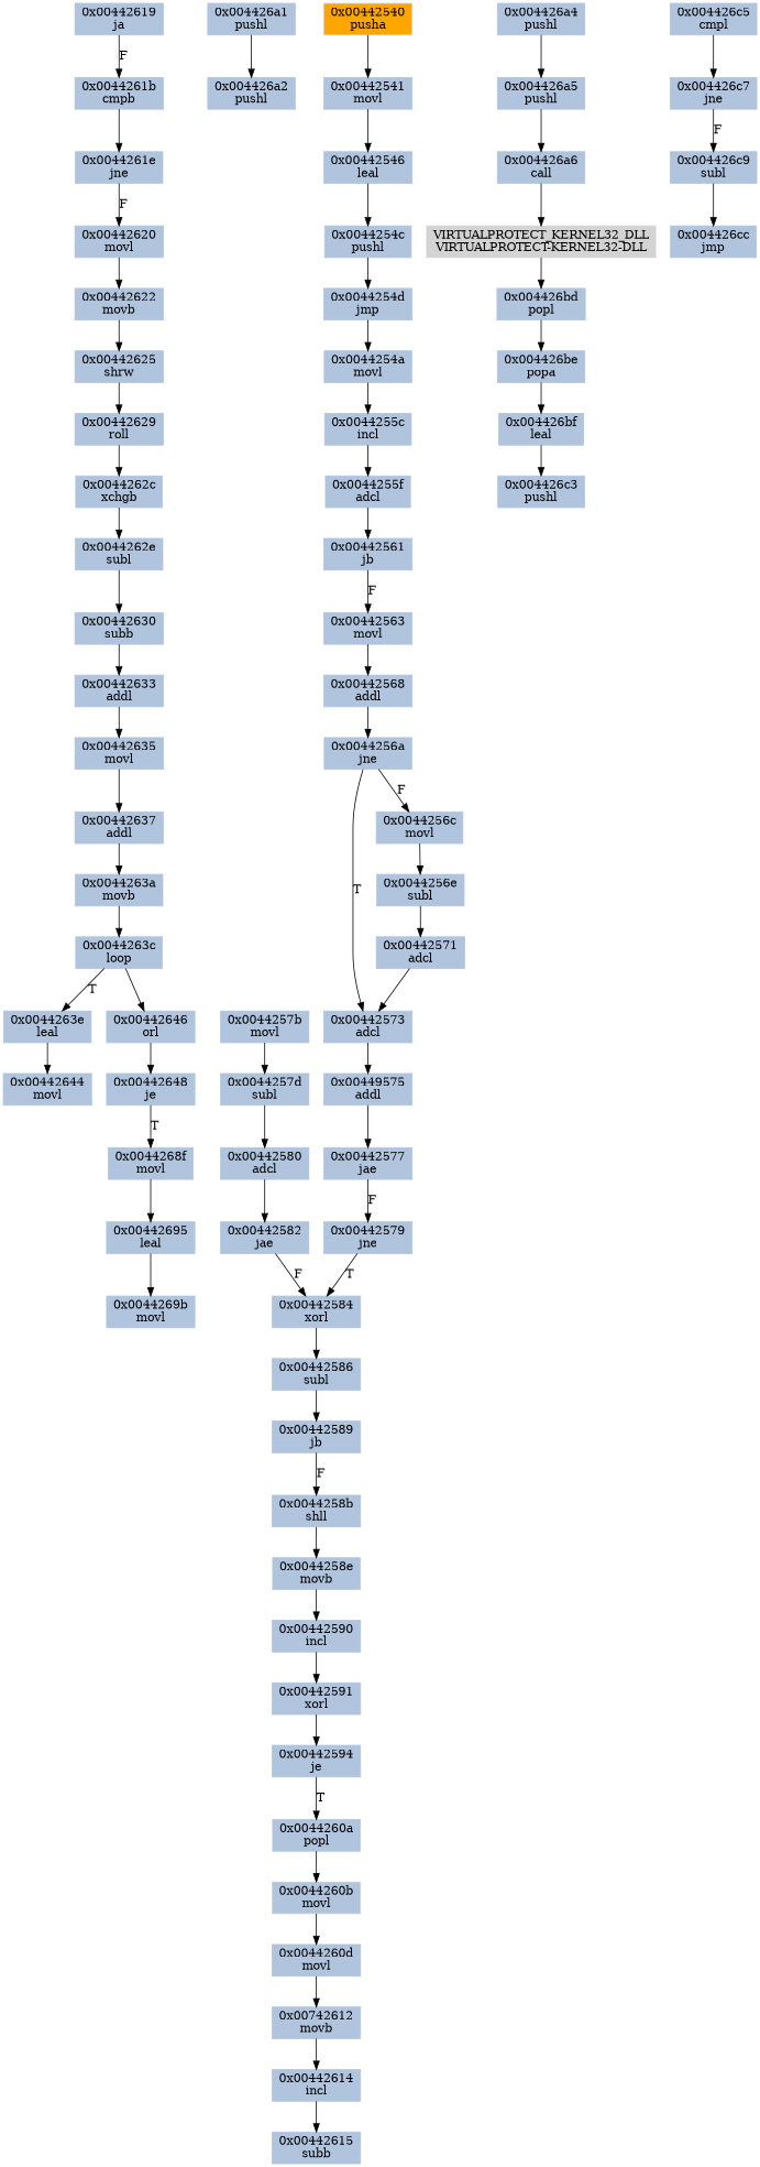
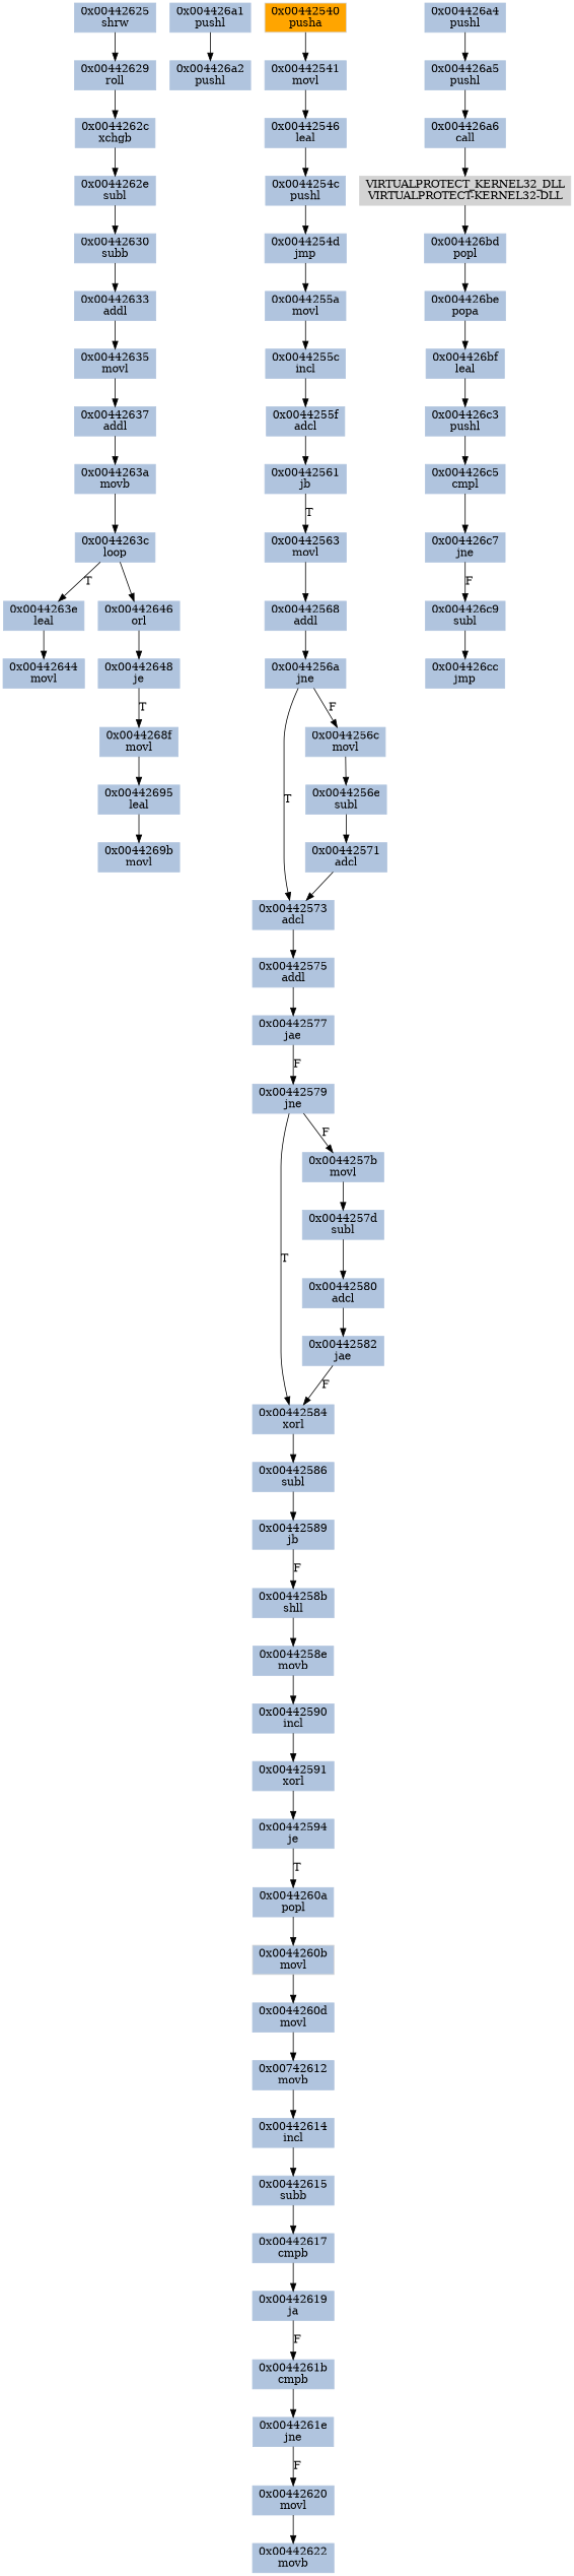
  strict digraph {
    fontname="DejaVu Serif"
    node [color=lightsteelblue fillcolor=lightsteelblue fontname="DejaVu Serif" shape=rectangle style=filled]
    edge [color="#000000" fontname="DejaVu Serif"]
    n1 [label="0x0044269b\nmovl"]
    n2 [label="0x004426a1\npushl"]
    n3 [label="0x004426a2\npushl"]
    n4 [label="0x0044256a\njne"]
    n5 [label="0x00442573\nadcl"]
    n6 [label="0x0044256c\nmovl"]
-   n7 [label="0x00449575\naddl"]
+   n7 [label="0x00442575\naddl"]
    n8 [label="0x0044256e\nsubl"]
    n9 [label="0x00442577\njae"]
    n10 [label="0x00442571\nadcl"]
    n11 [label="0x004426bd\npopl"]
    n12 [label="0x004426be\npopa"]
    n13 [label="0x004426bf\nleal"]
    n14 [label="0x004426c3\npushl"]
    n15 [label="0x0044261e\njne"]
    n16 [label="0x00442620\nmovl"]
    n17 [label="0x00442622\nmovb"]
    n18 [label="0x00442625\nshrw"]
    n19 [label="0x0044258e\nmovb"]
    n20 [label="0x00442590\nincl"]
    n21 [label="0x00442591\nxorl"]
    n22 [label="0x00442594\nje"]
    n23 [label="0x0044263c\nloop"]
    n24 [label="0x0044263e\nleal"]
    n25 [label="0x00442646\norl"]
    n26 [label="0x00442644\nmovl"]
    n27 [label="0x00442629\nroll"]
    n28 [label="0x0044262c\nxchgb"]
    n29 [label="0x004426c5\ncmpl"]
    n30 [label="0x0044261b\ncmpb"]
    n31 [label="0x004426c7\njne"]
    n32 [label="0x004426c9\nsubl"]
    n33 [label="0x004426cc\njmp"]
    n34 [label="0x0044263a\nmovb"]
    n35 [label="0x00442635\nmovl"]
    n36 [label="0x00442637\naddl"]
    n37 [label="0x0044260a\npopl"]
    n38 [label="0x00442563\nmovl"]
    n39 [label="0x00442568\naddl"]
    n40 [label="0x00442584\nxorl"]
    n41 [label="0x00442586\nsubl"]
    n42 [label="0x00442589\njb"]
    n43 [label="0x0044258b\nshll"]
    n44 [label="0x00442582\njae"]
    n45 [color=lightgrey label="0x0044260b\nmovl"]
    n46 [label="0x0044260d\nmovl"]
    n47 [label="0x00742612\nmovb"]
    n48 [label="0x004426a4\npushl"]
    n49 [label="0x004426a5\npushl"]
    n50 [label="0x0044262e\nsubl"]
    n51 [label="0x00442630\nsubb"]
    n52 [label="0x00442633\naddl"]
    n53 [label="0x0044255f\nadcl"]
    n54 [label="0x00442561\njb"]
    n55 [label="0x0044257b\nmovl"]
    n56 [label="0x0044257d\nsubl"]
    n57 [label="0x00442580\nadcl"]
    n58 [label="0x00442614\nincl"]
    n59 [label="0x00442615\nsubb"]
+   n60 [label="0x00442617\ncmpb"]
    n61 [label="0x00442619\nja"]
    n62 [label="0x0044255c\nincl"]
    n63 [label="0x00442579\njne"]
    n64 [label="0x0044254d\njmp"]
-   n65 [label="0x0044254a\nmovl"]
+   n65 [label="0x0044255a\nmovl"]
    n66 [label="0x00442648\nje"]
    n67 [label="0x0044268f\nmovl"]
    n68 [label="0x00442695\nleal"]
    n69 [label="0x004426a6\ncall"]
    n70 [color=lightgrey fillcolor=lightgrey label="VIRTUALPROTECT_KERNEL32_DLL\nVIRTUALPROTECT-KERNEL32-DLL"]
    n71 [label="0x00442546\nleal"]
    n72 [label="0x0044254c\npushl"]
    n73 [label="0x00442541\nmovl"]
    n74 [color=lightgrey fillcolor=orange label="0x00442540\npusha"]
    n2 -> n3
    n4 -> n5 [label=T]
    n4 -> n6 [label=F]
    n5 -> n7
    n6 -> n8
    n7 -> n9
    n8 -> n10
    n9 -> n63 [label=F]
    n10 -> n5
    n11 -> n12
    n12 -> n13
    n13 -> n14
+   n14 -> n29
    n15 -> n16 [label=F]
    n16 -> n17
-   n17 -> n18
    n18 -> n27
    n19 -> n20
    n20 -> n21
    n21 -> n22
    n22 -> n37 [label=T]
    n23 -> n24 [label=T]
    n23 -> n25
    n24 -> n26
    n25 -> n66
    n27 -> n28
    n28 -> n50
    n29 -> n31
    n30 -> n15
    n31 -> n32 [label=F]
    n32 -> n33
    n34 -> n23
    n35 -> n36
    n36 -> n34
    n37 -> n45
    n38 -> n39
    n39 -> n4
    n40 -> n41
    n41 -> n42
    n42 -> n43 [label=F]
    n43 -> n19
    n44 -> n40 [label=F]
    n45 -> n46
    n46 -> n47
    n47 -> n58
    n48 -> n49
    n49 -> n69
    n50 -> n51
    n51 -> n52
    n52 -> n35
    n53 -> n54
-   n54 -> n38 [label=F]
+   n54 -> n38 [label=T]
    n55 -> n56
    n56 -> n57
    n57 -> n44
    n58 -> n59
+   n59 -> n60
+   n60 -> n61
    n61 -> n30 [label=F]
    n62 -> n53
    n63 -> n40 [label=T]
+   n63 -> n55 [label=F]
    n64 -> n65
    n65 -> n62
    n66 -> n67 [label=T]
    n67 -> n68
    n68 -> n1
    n69 -> n70
    n70 -> n11
    n71 -> n72
    n72 -> n64
    n73 -> n71
    n74 -> n73
  }
